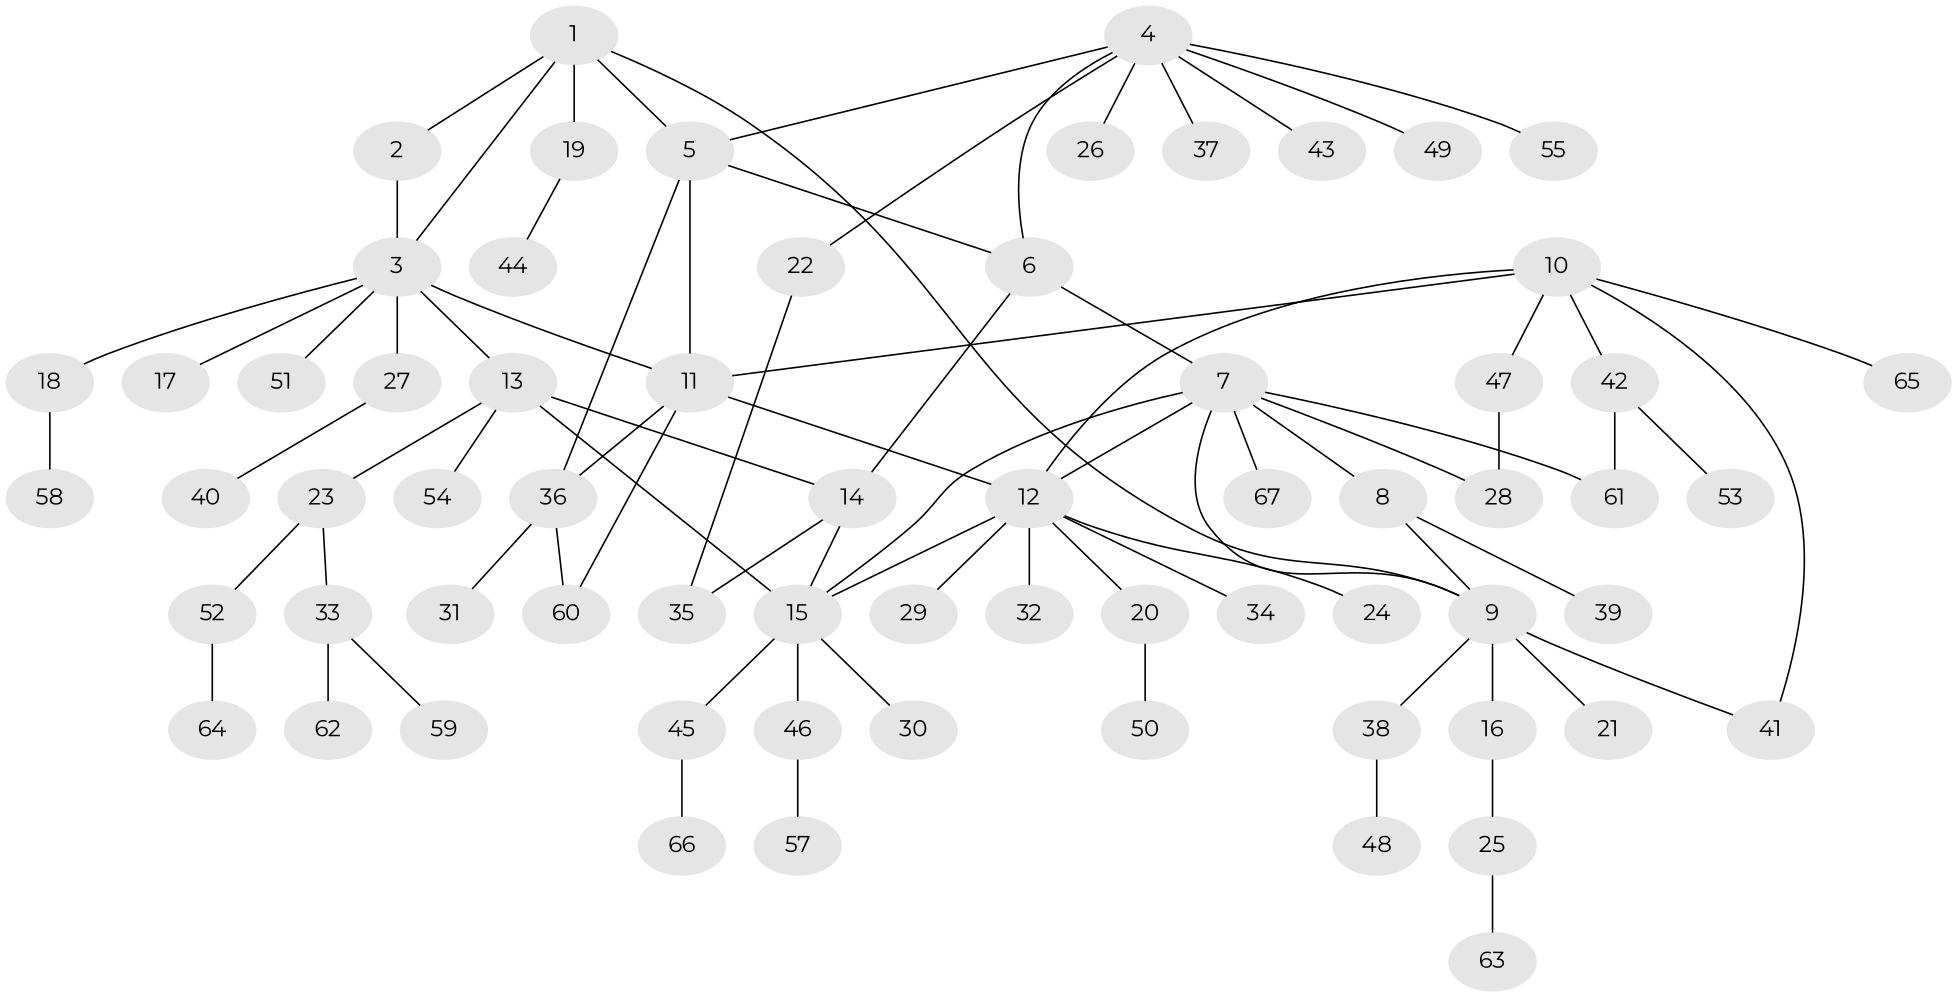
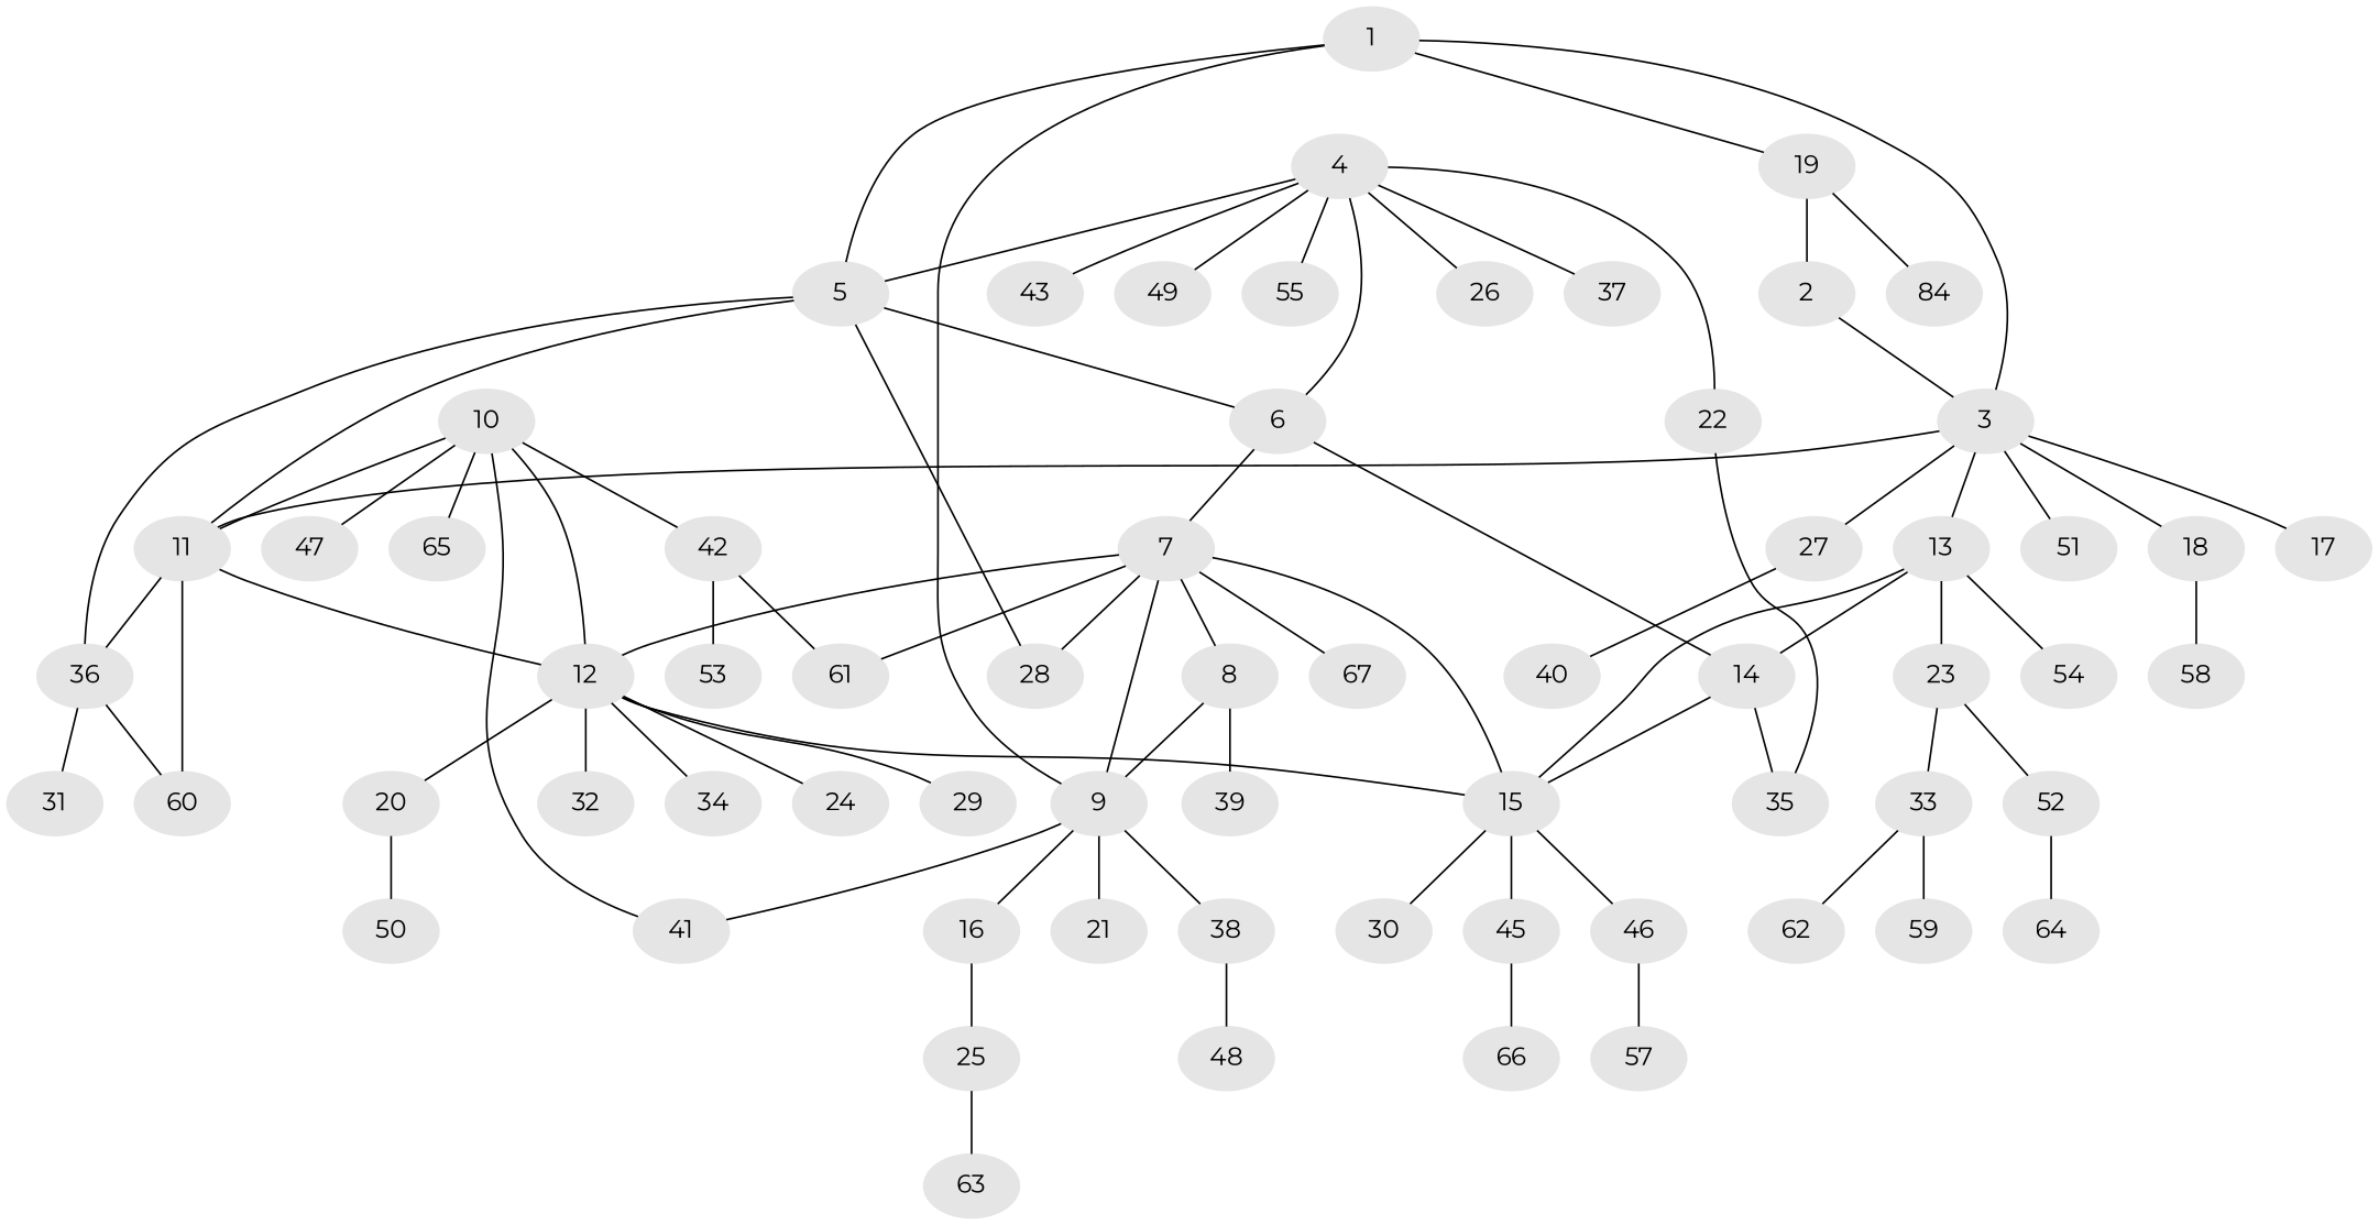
  graph {
    fontname=Montserrat
    node [color=gray90 fontname=Montserrat style=filled]
    edge [fontname=Montserrat]
    1
    2
    3
    5
    9
    19
    11
    13
    17
    18
    27
    51
    6
    28
    36
    16
    21
    38
    41
-   44
+   44 [label=84]
    12
    60
    14
    15
    23
    54
    58
    40
    4
    22
    26
    37
    43
    49
    55
    7
    35
    31
    8
    67
    61
    39
    20
    24
    29
    32
    34
    30
    45
    46
    42
    53
    25
    48
    10
    47
    65
    50
    33
    52
    66
    57
    63
    59
    62
    64
-   1 -- 2
+   19 -- 2
    1 -- 3
    1 -- 5
    1 -- 9
    1 -- 19
    2 -- 3
    3 -- 11
    3 -- 13
    3 -- 17
    3 -- 18
    3 -- 27
    3 -- 51
    5 -- 11
    5 -- 6
-   47 -- 28
+   5 -- 28
    5 -- 36
    9 -- 16
    9 -- 21
    9 -- 38
    9 -- 41
    19 -- 44
    11 -- 36
    11 -- 12
    11 -- 60
    13 -- 14
    13 -- 15
    13 -- 23
    13 -- 54
    18 -- 58
    27 -- 40
    6 -- 14
    6 -- 7
    36 -- 60
    36 -- 31
    16 -- 25
    38 -- 48
    12 -- 15
    12 -- 20
    12 -- 24
    12 -- 29
    12 -- 32
    12 -- 34
    14 -- 15
    14 -- 35
    15 -- 30
    15 -- 45
    15 -- 46
    23 -- 33
    23 -- 52
    4 -- 5
    4 -- 6
    4 -- 22
    4 -- 26
    4 -- 37
    4 -- 43
    4 -- 49
    4 -- 55
    22 -- 35
    7 -- 9
    7 -- 28
    7 -- 12
    7 -- 15
    7 -- 8
    7 -- 67
    7 -- 61
    8 -- 9
    8 -- 39
    20 -- 50
    45 -- 66
    46 -- 57
    42 -- 61
    42 -- 53
    25 -- 63
    10 -- 11
    10 -- 41
    10 -- 12
    10 -- 42
    10 -- 47
    10 -- 65
    33 -- 59
    33 -- 62
    52 -- 64
  }
